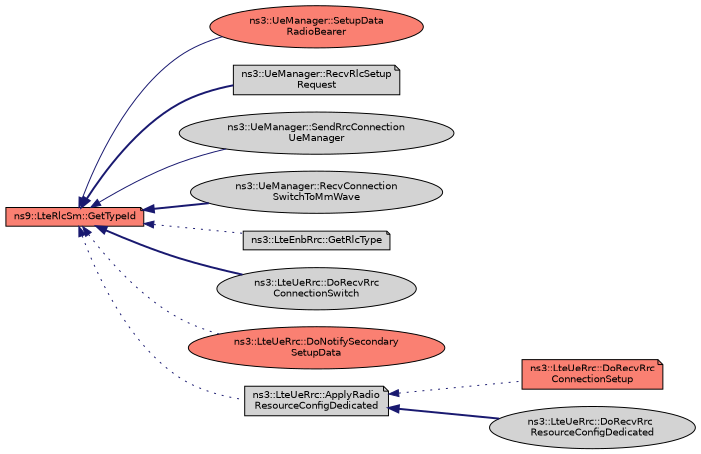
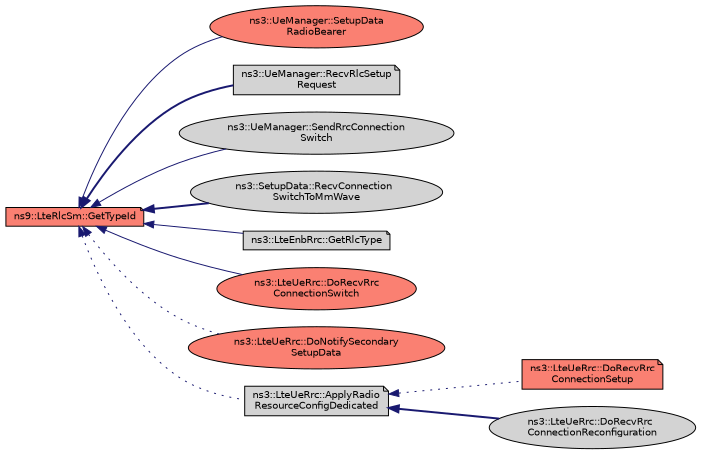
  digraph {
    rankdir=LR
    node [color=black fillcolor=lightgrey fontname=Helvetica fontsize=10 shape=ellipse style=filled]
    edge [color=midnightblue dir=back fontname=Helvetica fontsize=10 labelfontname=Helvetica labelfontsize=10 style=bold]
    n1 [fillcolor=salmon fontcolor=black height=0.2 label="ns9::LteRlcSm::GetTypeId" shape=note width=0.4]
    n2 [fillcolor=salmon height=0.2 label="ns3::UeManager::SetupData\lRadioBearer" width=0.4]
    n3 [height=0.2 label="ns3::UeManager::RecvRlcSetup\lRequest" shape=note width=0.4]
-   n4 [height=0.2 label="ns3::UeManager::SendRrcConnection\lUeManager" width=0.4]
-   n5 [height=0.2 label="ns3::UeManager::RecvConnection\lSwitchToMmWave" width=0.4]
+   n4 [height=0.2 label="ns3::UeManager::SendRrcConnection\lSwitch" width=0.4]
+   n5 [height=0.2 label="ns3::SetupData::RecvConnection\lSwitchToMmWave" width=0.4]
    n6 [height=0.2 label="ns3::LteEnbRrc::GetRlcType" shape=note width=0.4]
-   n7 [height=0.2 label="ns3::LteUeRrc::DoRecvRrc\lConnectionSwitch" width=0.4]
+   n7 [fillcolor=salmon height=0.2 label="ns3::LteUeRrc::DoRecvRrc\lConnectionSwitch" width=0.4]
    n8 [fillcolor=salmon height=0.2 label="ns3::LteUeRrc::DoNotifySecondary\lSetupData" width=0.4]
    n9 [height=0.2 label="ns3::LteUeRrc::ApplyRadio\lResourceConfigDedicated" shape=note width=0.4]
    n10 [fillcolor=salmon height=0.2 label="ns3::LteUeRrc::DoRecvRrc\lConnectionSetup" shape=note width=0.4]
-   n11 [height=0.2 label="ns3::LteUeRrc::DoRecvRrc\lResourceConfigDedicated" width=0.4]
+   n11 [height=0.2 label="ns3::LteUeRrc::DoRecvRrc\lConnectionReconfiguration" width=0.4]
    n1 -> n2 [style=solid]
    n1 -> n3
    n1 -> n4 [style=solid]
    n1 -> n5
-   n1 -> n6 [style=dotted]
-   n1 -> n7
+   n1 -> n6 [style=solid]
+   n1 -> n7 [style=solid]
    n1 -> n8 [style=dotted]
    n1 -> n9 [style=dotted]
    n9 -> n10 [style=dotted]
    n9 -> n11
  }
